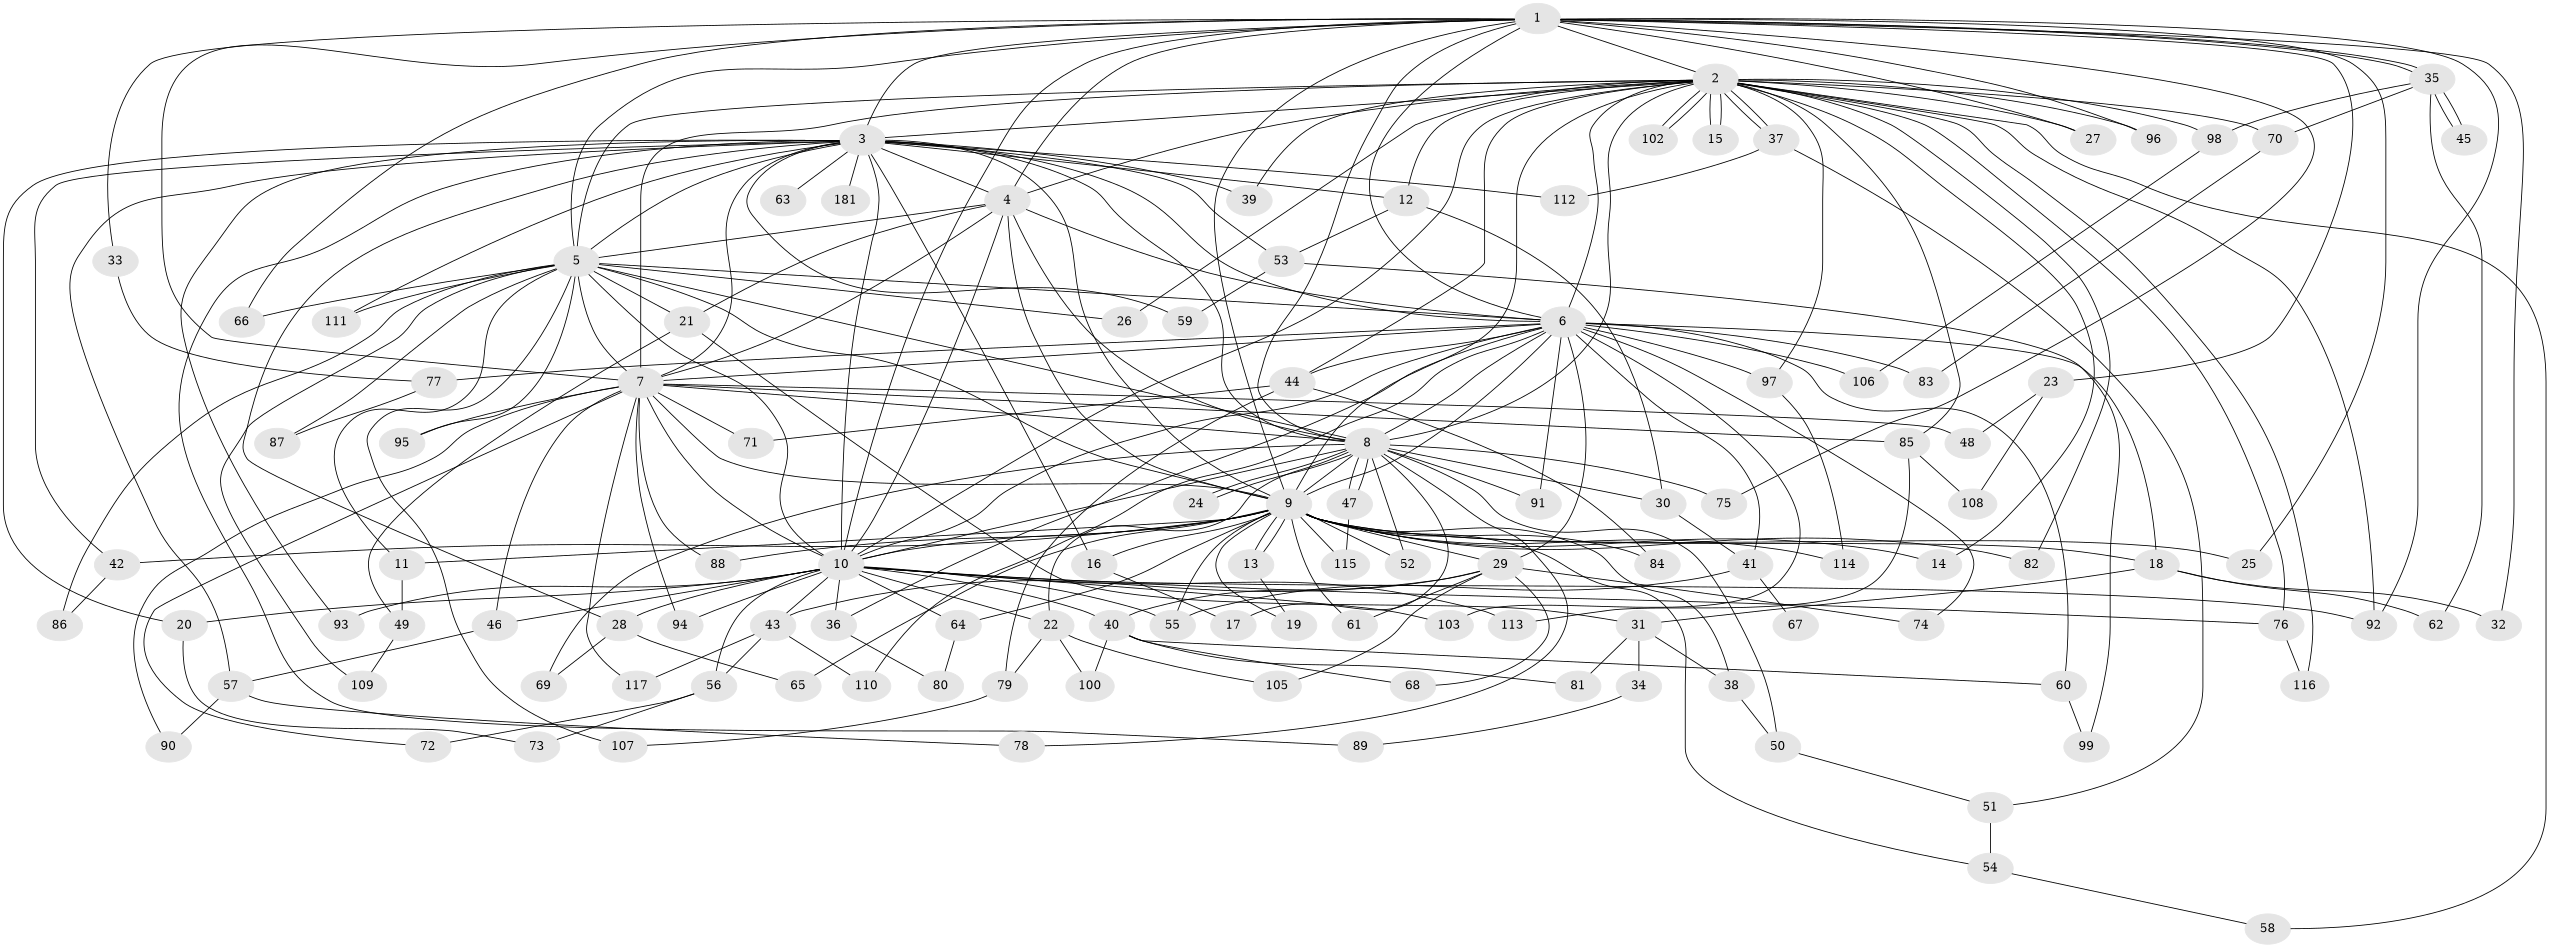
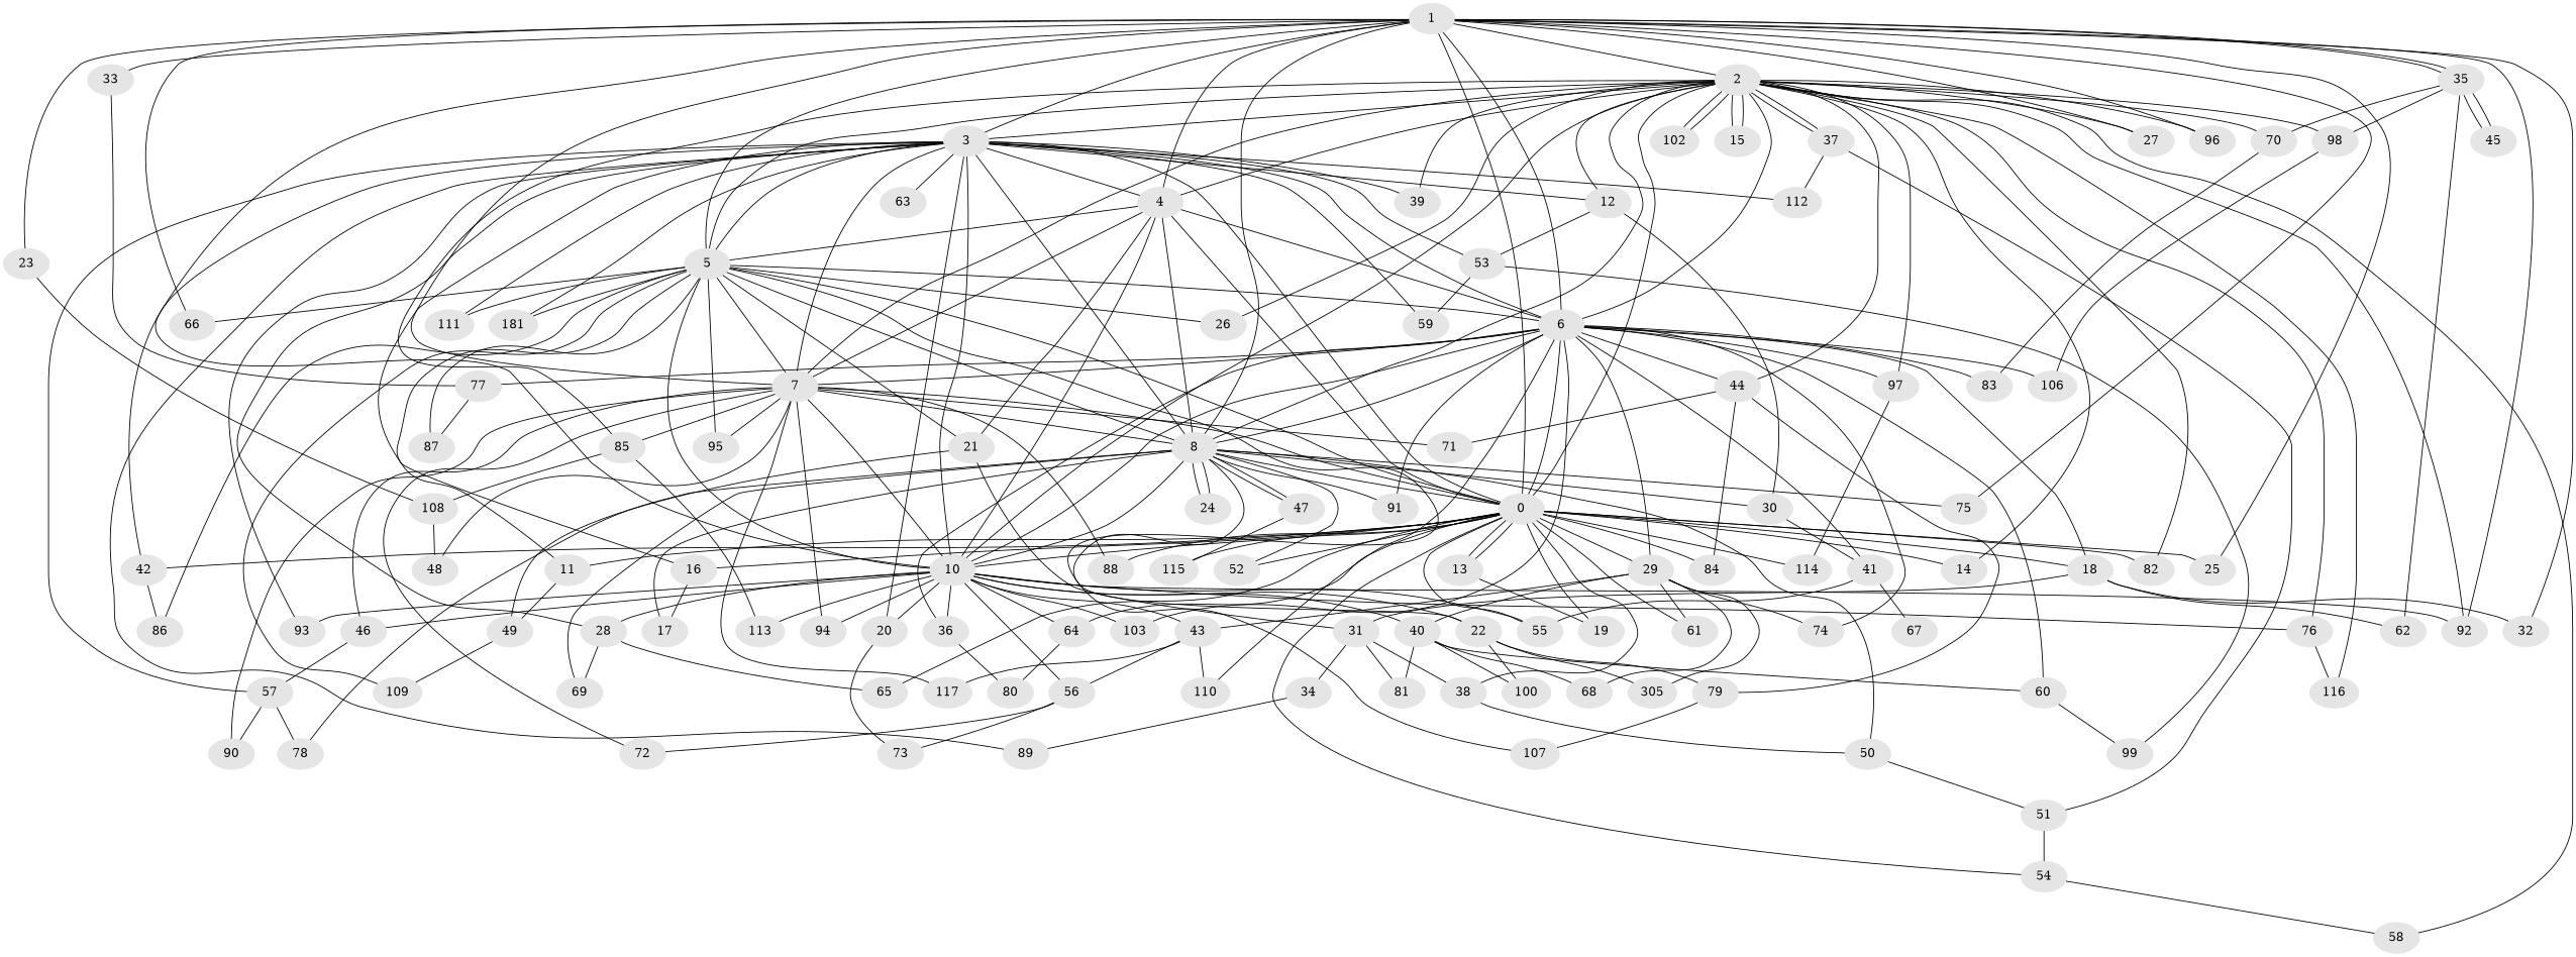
  graph {
    node [color=gray90 style=filled]
    1
    2
    3
    4
    5
    6
    7
    8
-   9
+   9 [label=0]
    10
    23
    25
    27
    32
    33
    35
    66
    75
    92
    96
    12
    14
    15
    26
    37
    39
    44
    58
    70
    76
    82
    85
    97
    98
    102
    116
    63
    16
    20
    28
    42
    53
    57
    59
    89
    93
    n47 [label=181]
    111
    112
    21
    11
    86
    87
    95
    107
    109
    18
    29
    36
    41
    60
    74
    77
    83
    91
    103
    106
    110
    46
    48
    71
    72
    88
    90
    94
    117
    17
    22
    24
    30
    47
    50
    52
    69
    78
    13
    19
    38
    54
    55
    61
    64
    65
    84
    114
    115
    40
    43
    56
    113
    108
    62
    45
    34
    51
    79
    73
    99
    49
    31
-   105
+   105 [label=305]
    68
    80
    67
    100
    81
    1 -- 2
    1 -- 3
    1 -- 4
    1 -- 5
    1 -- 6
    1 -- 7
    1 -- 8
    1 -- 9
    1 -- 10
    1 -- 23
    1 -- 25
    1 -- 27
    1 -- 32
    1 -- 33
    1 -- 35
    1 -- 35
    1 -- 66
    1 -- 75
    1 -- 92
    1 -- 96
    2 -- 3
    2 -- 4
    2 -- 5
    2 -- 6
    2 -- 7
    2 -- 8
    2 -- 9
    2 -- 10
    2 -- 27
    2 -- 92
    2 -- 96
    2 -- 12
    2 -- 14
    2 -- 15
    2 -- 15
    2 -- 26
    2 -- 37
    2 -- 37
    2 -- 39
    2 -- 44
    2 -- 58
    2 -- 70
    2 -- 76
    2 -- 82
    2 -- 85
    2 -- 97
    2 -- 98
    2 -- 102
    2 -- 102
    2 -- 116
    3 -- 4
    3 -- 5
    3 -- 6
    3 -- 7
    3 -- 8
    3 -- 9
    3 -- 10
    3 -- 12
    3 -- 39
    3 -- 63
    3 -- 16
    3 -- 20
    3 -- 28
    3 -- 42
    3 -- 53
    3 -- 57
    3 -- 59
    3 -- 89
    3 -- 93
    3 -- n47
    3 -- 111
    3 -- 112
    4 -- 5
    4 -- 6
    4 -- 7
    4 -- 8
    4 -- 9
    4 -- 10
    4 -- 21
    5 -- 6
    5 -- 7
    5 -- 8
    5 -- 9
    5 -- 10
    5 -- 66
    5 -- 26
+   5 -- n47
    5 -- 111
    5 -- 21
    5 -- 11
    5 -- 86
    5 -- 87
    5 -- 95
    5 -- 107
    5 -- 109
    6 -- 7
    6 -- 8
    6 -- 9
    6 -- 10
    6 -- 44
    6 -- 97
    6 -- 18
    6 -- 29
    6 -- 36
    6 -- 41
    6 -- 60
    6 -- 74
    6 -- 77
    6 -- 83
    6 -- 91
    6 -- 103
    6 -- 106
    6 -- 110
    7 -- 8
    7 -- 9
    7 -- 10
    7 -- 85
    7 -- 95
    7 -- 46
    7 -- 48
    7 -- 71
    7 -- 72
    7 -- 88
    7 -- 90
    7 -- 94
    7 -- 117
    8 -- 9
    8 -- 10
    8 -- 75
    8 -- 91
    8 -- 17
    8 -- 22
    8 -- 24
    8 -- 24
    8 -- 30
    8 -- 47
    8 -- 47
    8 -- 50
    8 -- 52
    8 -- 69
    8 -- 78
    9 -- 10
    9 -- 25
    9 -- 14
    9 -- 82
    9 -- 16
    9 -- 42
    9 -- 11
    9 -- 18
    9 -- 29
    9 -- 88
    9 -- 52
    9 -- 13
    9 -- 13
    9 -- 19
    9 -- 38
    9 -- 54
    9 -- 55
    9 -- 61
    9 -- 64
    9 -- 65
    9 -- 84
    9 -- 114
    9 -- 115
    10 -- 92
    10 -- 76
    10 -- 20
    10 -- 28
    10 -- 93
    10 -- 36
    10 -- 103
    10 -- 46
    10 -- 94
    10 -- 22
    10 -- 55
    10 -- 64
    10 -- 40
    10 -- 43
    10 -- 56
    10 -- 113
-   23 -- 48
+   108 -- 48
    23 -- 108
    33 -- 77
    35 -- 70
    35 -- 98
    35 -- 62
    35 -- 45
    35 -- 45
    12 -- 53
    12 -- 30
    37 -- 112
    37 -- 51
    44 -- 71
    44 -- 84
    44 -- 79
    70 -- 83
    76 -- 116
    85 -- 113
    85 -- 108
    97 -- 114
    98 -- 106
    16 -- 17
    20 -- 73
    28 -- 69
    28 -- 65
    42 -- 86
    53 -- 59
    53 -- 99
    57 -- 90
    57 -- 78
    21 -- 49
    21 -- 31
    11 -- 49
    18 -- 32
    18 -- 62
    18 -- 31
    29 -- 74
    29 -- 61
    29 -- 40
    29 -- 43
    29 -- 105
    29 -- 68
    36 -- 80
    41 -- 55
    41 -- 67
    60 -- 99
    77 -- 87
    46 -- 57
    22 -- 79
    22 -- 105
    22 -- 100
    30 -- 41
    47 -- 115
    50 -- 51
    13 -- 19
    38 -- 50
    54 -- 58
    64 -- 80
    40 -- 60
    40 -- 68
    40 -- 100
    40 -- 81
    43 -- 110
    43 -- 117
    43 -- 56
    56 -- 72
    56 -- 73
    34 -- 89
    51 -- 54
    79 -- 107
    49 -- 109
    31 -- 38
    31 -- 34
    31 -- 81
  }
